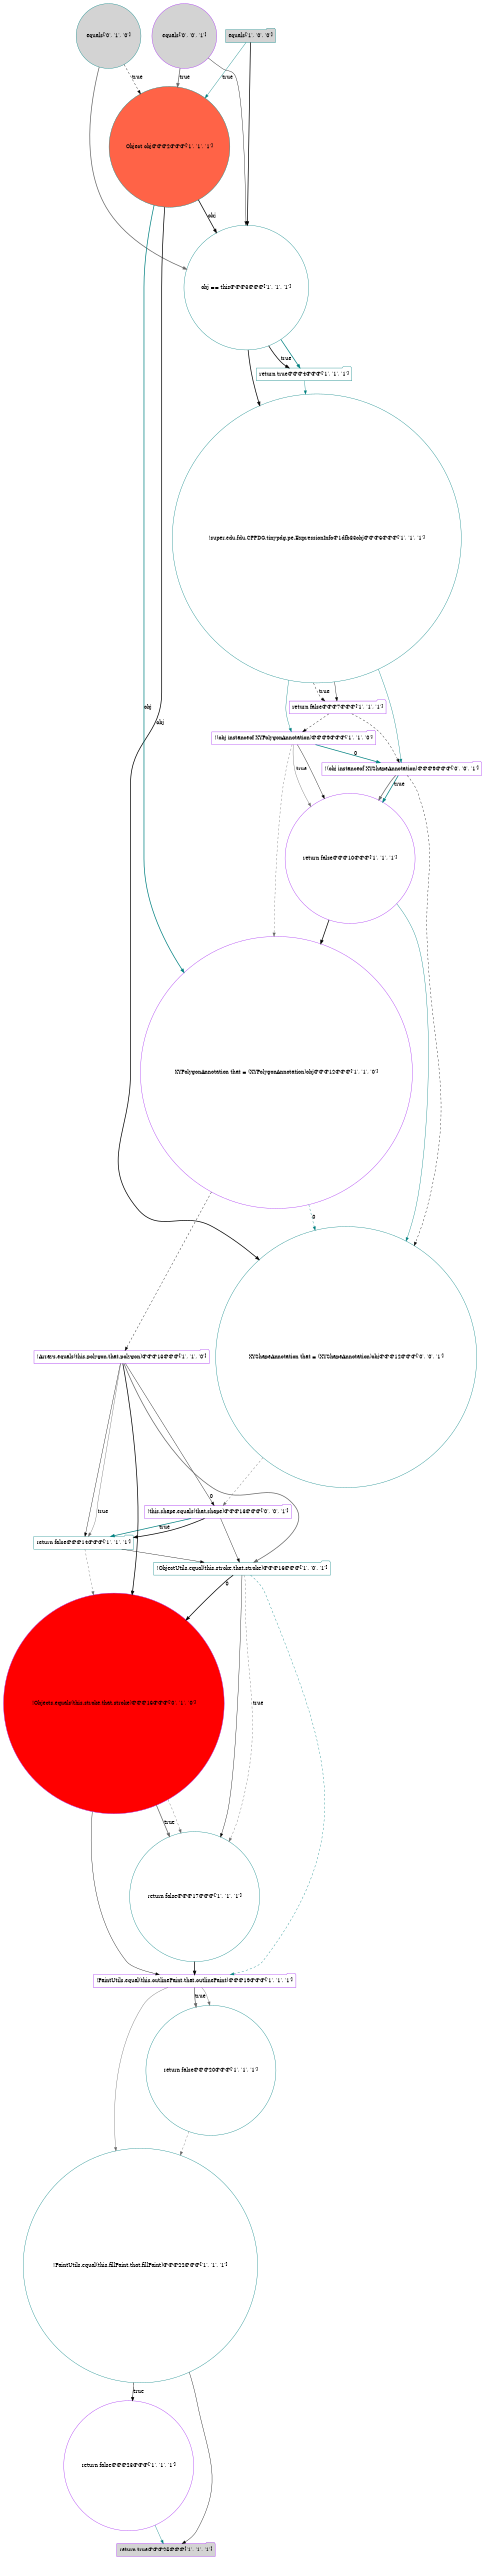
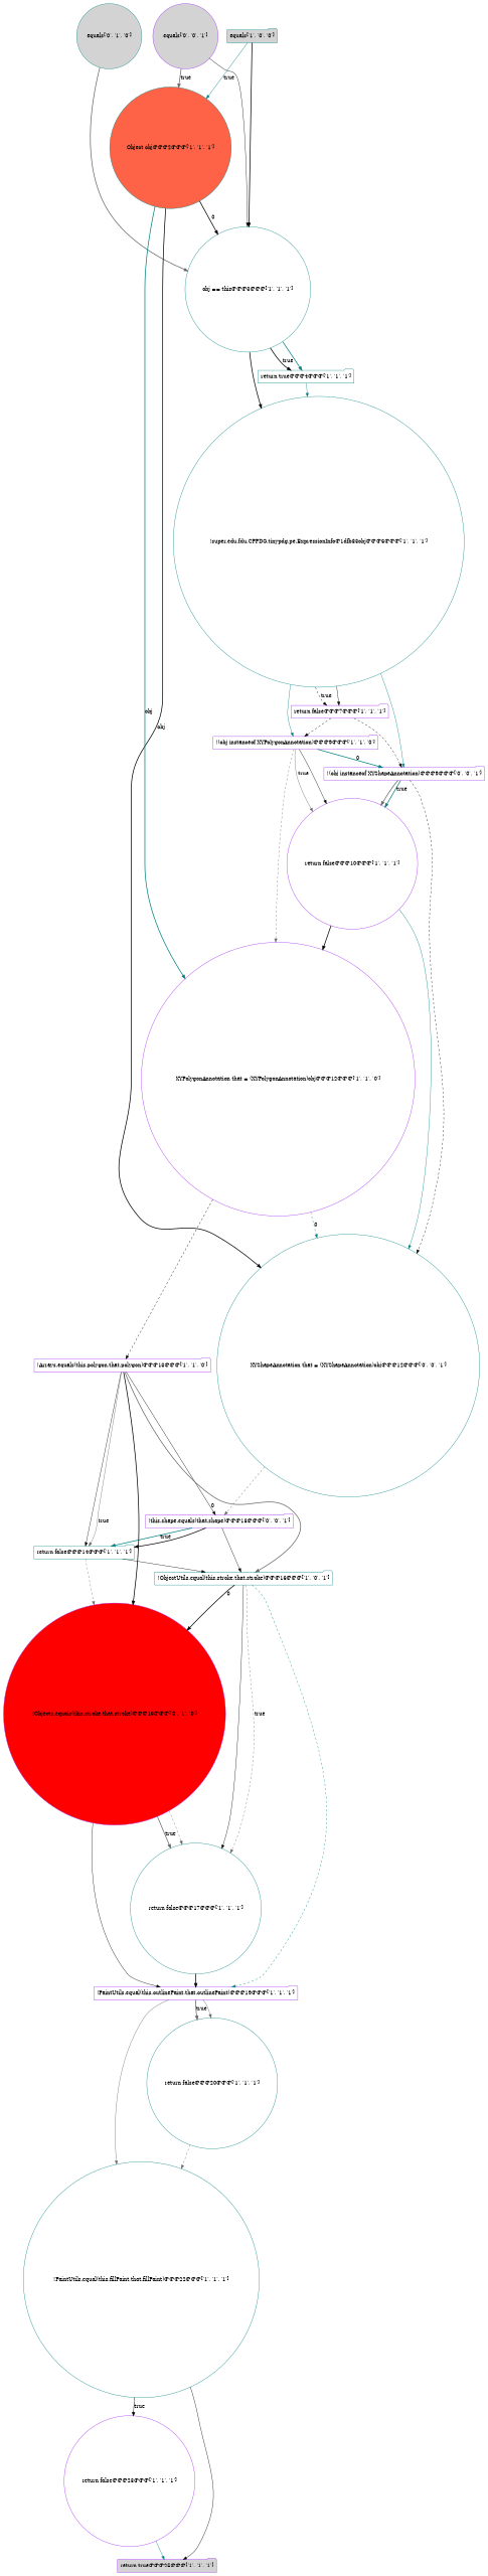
  digraph {
    node [color=teal fillcolor=white shape=circle style=filled]
    edge [color=black style=bold]
    n1 [label="obj == this@@@3@@@['1', '1', '1']"]
    n2 [label="return true@@@4@@@['1', '1', '1']" shape=folder]
    n3 [label="!super.edu.fdu.CPPDG.tinypdg.pe.ExpressionInfo@1dfb83obj@@@6@@@['1', '1', '1']"]
    n4 [color=purple label="return false@@@7@@@['1', '1', '1']" shape=folder]
    n5 [color=purple label="!(obj instanceof XYPolygonAnnotation)@@@9@@@['1', '1', '0']" shape=folder]
    n6 [color=purple label="!(obj instanceof XYShapeAnnotation)@@@9@@@['0', '0', '1']" shape=folder]
    n7 [label="XYShapeAnnotation that = (XYShapeAnnotation)obj@@@12@@@['0', '0', '1']"]
    n8 [color=purple label="!this.shape.equals(that.shape)@@@13@@@['0', '0', '1']" shape=folder]
    n9 [label="!ObjectUtils.equal(this.stroke,that.stroke)@@@16@@@['1', '0', '1']" shape=folder]
    n10 [label="return false@@@14@@@['1', '1', '1']" shape=folder]
    n11 [color=purple label="return false@@@10@@@['1', '1', '1']"]
    n12 [color=purple label="XYPolygonAnnotation that = (XYPolygonAnnotation)obj@@@12@@@['1', '1', '0']"]
    n13 [color=purple label="!Arrays.equals(this.polygon,that.polygon)@@@13@@@['1', '1', '0']" shape=folder]
    n14 [fillcolor=lightgray label="equals['0', '1', '0']"]
    n15 [fillcolor=tomato label="Object obj@@@2@@@['1', '1', '1']"]
    n16 [fillcolor=lightgray label="equals['1', '0', '0']" shape=folder]
    n17 [color=purple fillcolor=red label="!Objects.equals(this.stroke,that.stroke)@@@16@@@['0', '1', '0']"]
    n18 [label="return false@@@17@@@['1', '1', '1']"]
    n19 [color=purple label="!PaintUtils.equal(this.outlinePaint,that.outlinePaint)@@@19@@@['1', '1', '1']" shape=folder]
    n20 [color=purple label="return false@@@23@@@['1', '1', '1']"]
    n21 [color=purple fillcolor=lightgray label="return true@@@25@@@['1', '1', '1']" shape=folder]
    n22 [label="return false@@@20@@@['1', '1', '1']"]
    n23 [label="!PaintUtils.equal(this.fillPaint,that.fillPaint)@@@22@@@['1', '1', '1']"]
    n24 [color=purple fillcolor=lightgray label="equals['0', '0', '1']"]
    n1 -> n2 [label=true]
    n1 -> n2 [color=teal]
    n1 -> n3
    n2 -> n3 [color=teal style=solid]
    n3 -> n4 [label=true style=dashed]
    n3 -> n4 [style=solid]
    n3 -> n5 [color=teal style=solid]
    n3 -> n6 [color=teal style=solid]
    n4 -> n5 [style=dashed]
    n4 -> n6 [style=dashed]
    n5 -> n6 [color=teal label=0]
    n5 -> n11 [color=gray40 label=true style=solid]
    n5 -> n11 [style=solid]
    n5 -> n12 [color=gray40 style=dashed]
    n6 -> n7 [style=dashed]
    n6 -> n11 [color=teal label=true]
    n6 -> n11 [color=gray40]
    n7 -> n8 [color=gray40 style=dashed]
    n8 -> n9 [style=solid]
    n8 -> n10 [color=teal label=true]
    n8 -> n10
    n9 -> n17 [label=0]
    n9 -> n18 [style=solid]
    n9 -> n18 [color=gray40 label=true style=dashed]
    n9 -> n19 [color=teal style=dashed]
    n10 -> n9 [style=solid]
    n10 -> n17 [color=gray40 style=dashed]
    n11 -> n7 [color=teal style=solid]
    n11 -> n12
    n12 -> n7 [color=teal label=0 style=dashed]
    n12 -> n13 [style=dashed]
    n13 -> n8 [label=0 style=solid]
    n13 -> n9 [color=gray40]
    n13 -> n10 [style=solid]
    n13 -> n10 [color=gray40 label=true style=solid]
    n13 -> n17
    n14 -> n1 [color=gray40]
-   n14 -> n15 [label=true style=dashed]
-   n15 -> n1 [label=obj]
+   n15 -> n1 [label=0]
    n15 -> n7 [label=obj]
    n15 -> n12 [color=teal label=obj]
    n16 -> n1
    n16 -> n15 [color=teal label=true style=solid]
    n17 -> n18 [color=gray40 label=true]
    n17 -> n18 [color=gray40 style=dashed]
    n17 -> n19 [style=solid]
    n18 -> n19
    n19 -> n22 [color=gray40 label=true]
    n19 -> n22 [color=gray40 style=solid]
    n19 -> n23 [color=gray40 style=solid]
    n20 -> n21 [color=teal style=solid]
    n22 -> n23 [color=gray40 style=dashed]
    n23 -> n20 [color=gray40 style=dashed]
    n23 -> n20 [label=true style=solid]
    n23 -> n21 [style=solid]
    n24 -> n1 [style=solid]
    n24 -> n15 [color=gray40 label=true]
  }
